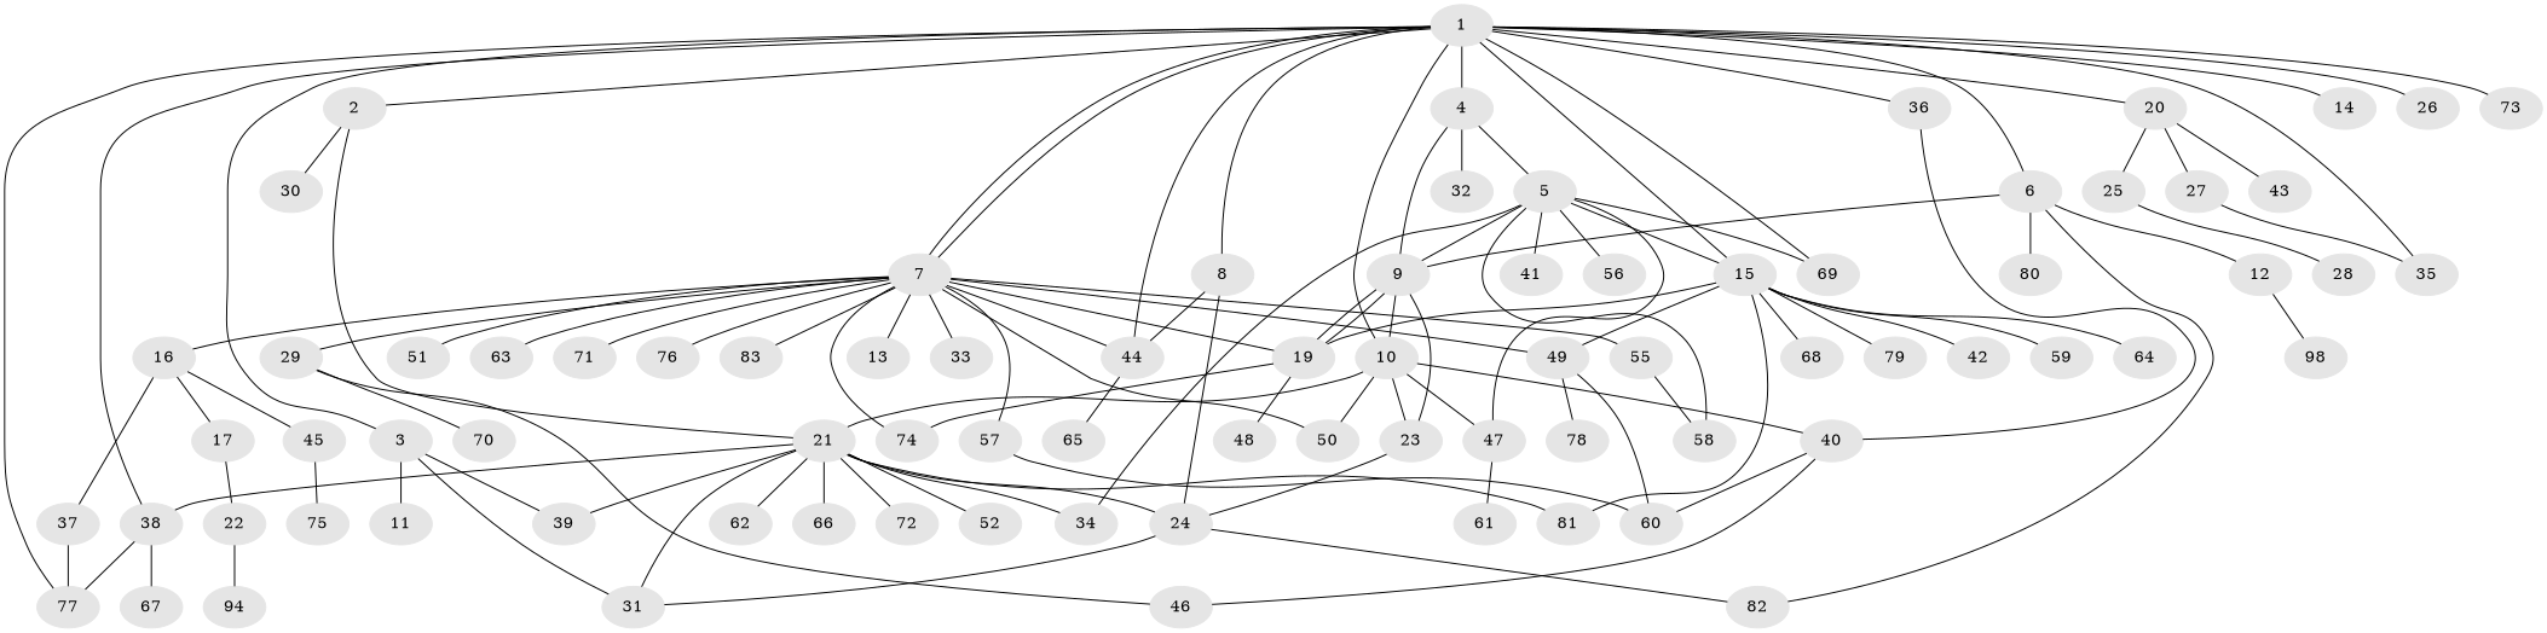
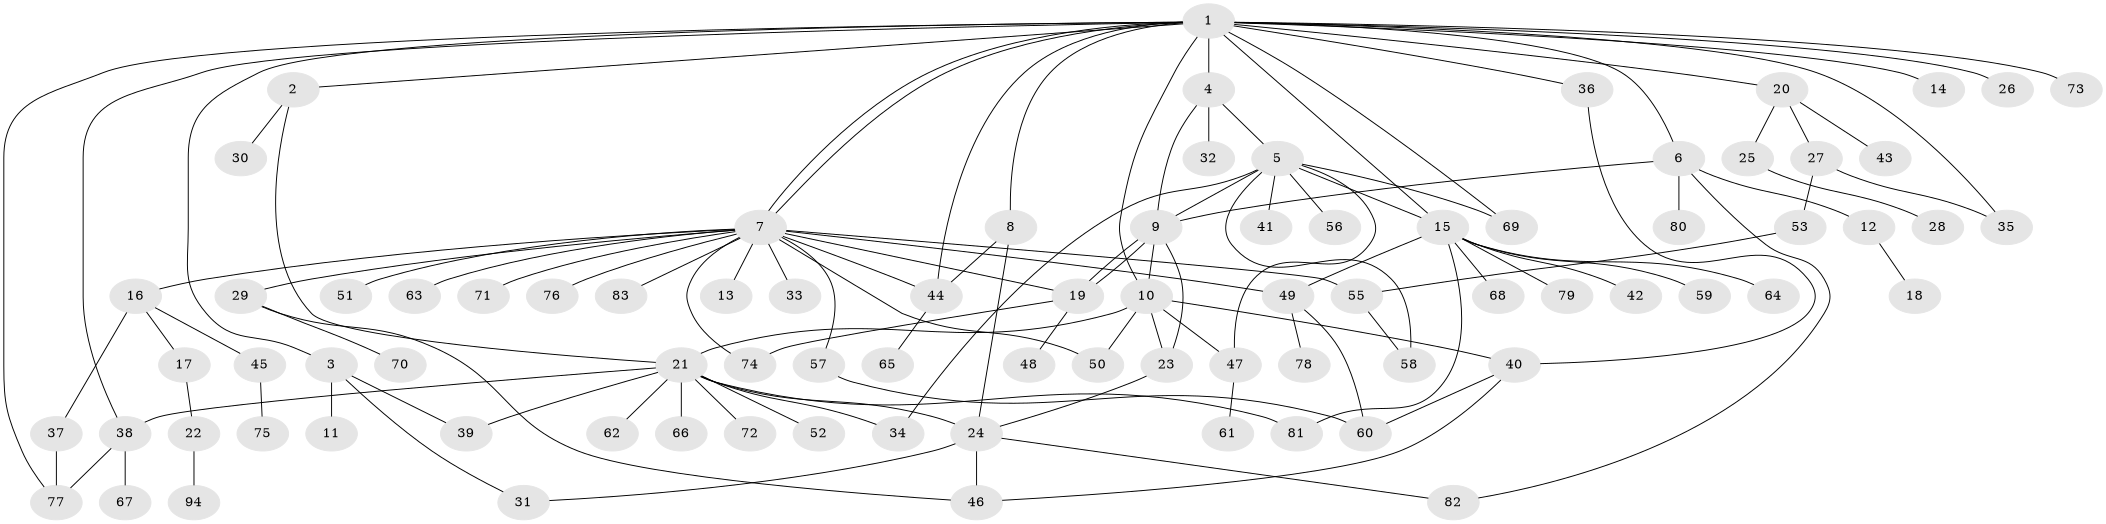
  graph {
    node [color=gray90 style=filled]
    1
    2
    3
    4
    6
    7
    8
    10
    14
    15
    20
    26
    35
    36
    38
    44
    69
    73
    77
    21
    30
    11
    31
    39
    5
    9
    32
    12
    80
    82
    13
    16
    19
    29
    33
    49
    50
    51
    55
    57
    63
    71
    74
    76
    83
    24
    47
    23
    40
    42
    59
    64
    68
    79
    81
    25
    27
    43
    34
    52
    62
    66
    72
    67
    65
    41
    56
    58
    61
-   18 [label=98]
+   18
    17
    37
    45
    48
    46
    70
    60
    78
    22
    75
    n81 [label=94]
    28
+   53
    1 -- 2
    1 -- 3
    1 -- 4
    1 -- 6
    1 -- 7
    1 -- 7
    1 -- 8
    1 -- 10
    1 -- 14
    1 -- 15
    1 -- 20
    1 -- 26
    1 -- 35
    1 -- 36
    1 -- 38
    1 -- 44
    1 -- 69
    1 -- 73
    1 -- 77
    2 -- 21
    2 -- 30
    3 -- 11
    3 -- 31
    3 -- 39
    4 -- 5
    4 -- 9
    4 -- 32
    6 -- 9
    6 -- 12
    6 -- 80
    6 -- 82
    7 -- 44
    7 -- 13
    7 -- 16
    7 -- 19
    7 -- 29
    7 -- 33
    7 -- 49
    7 -- 50
    7 -- 51
    7 -- 55
    7 -- 57
    7 -- 63
    7 -- 71
    7 -- 74
    7 -- 76
    7 -- 83
    8 -- 44
    8 -- 24
    10 -- 21
    10 -- 50
    10 -- 47
    10 -- 23
    10 -- 40
-   15 -- 19
    15 -- 49
    15 -- 42
    15 -- 59
    15 -- 64
    15 -- 68
    15 -- 79
    15 -- 81
    20 -- 25
    20 -- 27
    20 -- 43
    36 -- 40
    38 -- 77
    38 -- 67
    44 -- 65
    21 -- 38
-   21 -- 31
    21 -- 39
    21 -- 24
    21 -- 81
    21 -- 34
    21 -- 52
    21 -- 62
    21 -- 66
    21 -- 72
    5 -- 15
    5 -- 69
    5 -- 9
    5 -- 47
    5 -- 34
    5 -- 41
    5 -- 56
    5 -- 58
    9 -- 10
    9 -- 19
    9 -- 19
    9 -- 23
    12 -- 18
    16 -- 17
    16 -- 37
    16 -- 45
    19 -- 74
    19 -- 48
    29 -- 46
    29 -- 70
    49 -- 60
    49 -- 78
    55 -- 58
    57 -- 60
    24 -- 31
    24 -- 82
+   24 -- 46
    47 -- 61
    23 -- 24
    40 -- 46
    40 -- 60
    25 -- 28
    27 -- 35
+   27 -- 53
    17 -- 22
    37 -- 77
    45 -- 75
    22 -- n81
+   53 -- 55
  }
